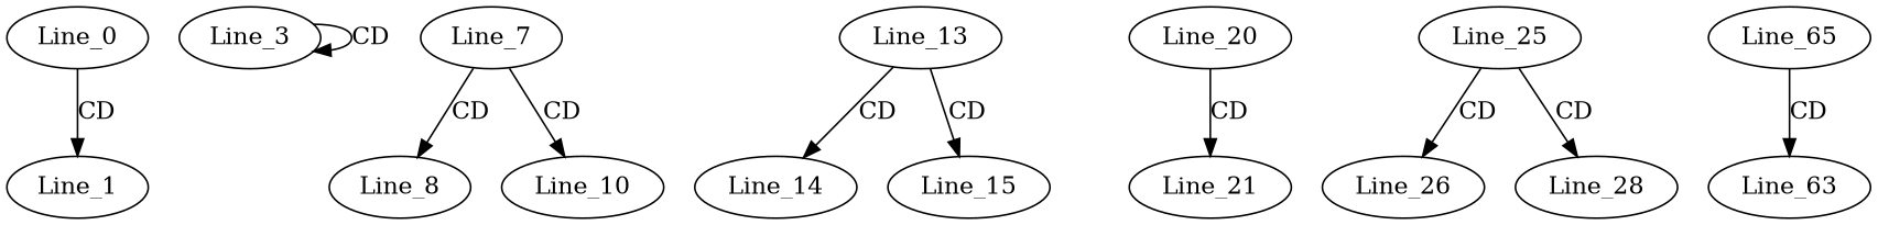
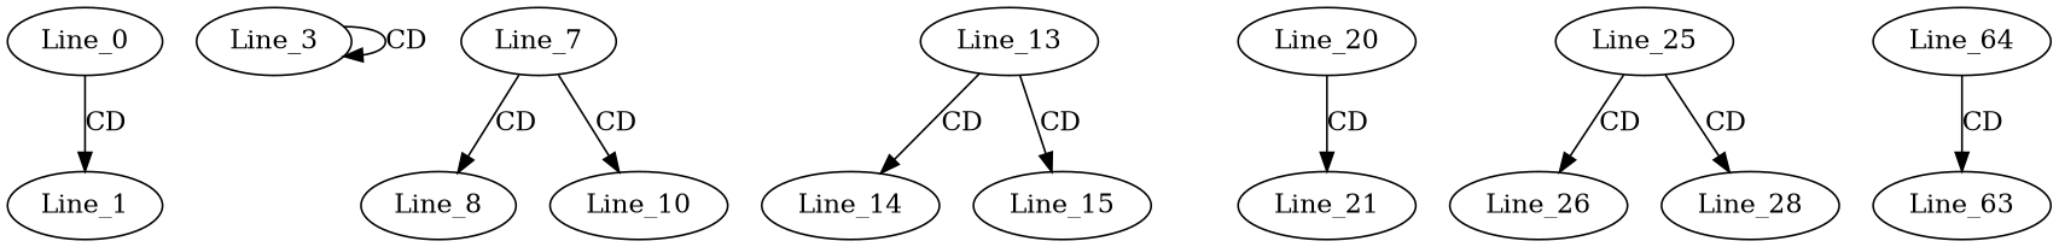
  digraph {
    Line_0
    Line_1
    Line_3
    Line_7
    Line_8
    Line_10
    Line_13
    Line_14
    Line_15
    Line_20
    Line_21
    Line_25
    Line_26
    Line_28
-   Line_64 [label=Line_65]
+   Line_64
    Line_63
    Line_0 -> Line_1 [label=CD]
    Line_3 -> Line_3 [label=CD]
    Line_7 -> Line_8 [label=CD]
    Line_7 -> Line_10 [label=CD]
    Line_13 -> Line_14 [label=CD]
    Line_13 -> Line_15 [label=CD]
    Line_20 -> Line_21 [label=CD]
    Line_25 -> Line_26 [label=CD]
    Line_25 -> Line_28 [label=CD]
    Line_64 -> Line_63 [label=CD]
  }
